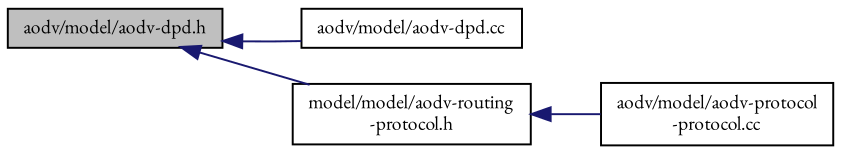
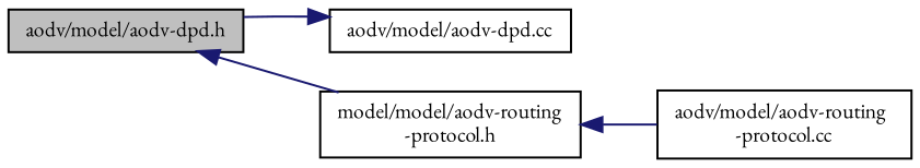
  digraph {
    fontname="EB Garamond"
    rankdir=LR
    node [color=black fillcolor=white fontname="EB Garamond" fontsize=10 shape=record style=filled]
    edge [color=midnightblue dir=back fontname="EB Garamond" fontsize=10 labelfontname=Helvetica labelfontsize=10 style=solid]
    n1 [fillcolor=grey75 fontcolor=black height=0.2 label="aodv/model/aodv-dpd.h" width=0.4]
    n2 [height=0.2 label="aodv/model/aodv-dpd.cc" width=0.4]
    n3 [height=0.2 label="model/model/aodv-routing\l-protocol.h" width=0.4]
-   n4 [height=0.2 label="aodv/model/aodv-protocol\l-protocol.cc" width=0.4]
-   n1 -> n2
+   n4 [height=0.2 label="aodv/model/aodv-routing\l-protocol.cc" width=0.4]
+   n2 -> n1
    n1 -> n3
    n3 -> n4
  }
